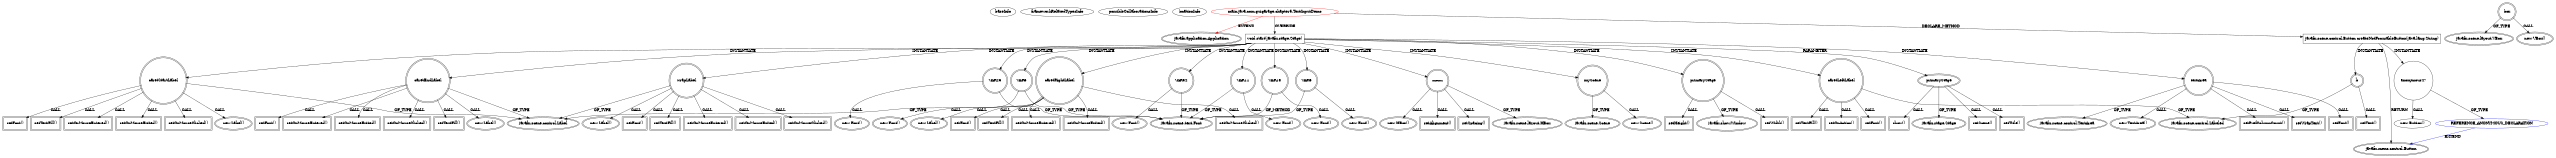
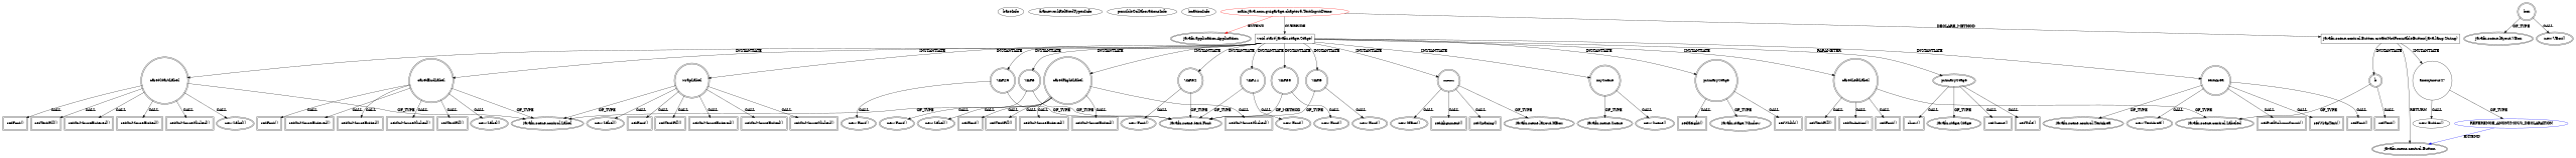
  digraph {
    node [isFrameworkType=true vertexType=INSIDE_CALL peripheries=2 shape=box]
    baseInfo [category=extension_graph graphId=2867 isAnonymous=false possibleRelation=true isFrameworkType="" vertexType="" peripheries="" shape=""]
    frameworkRelatedTypesInfo [0="javafx.application.Application" isFrameworkType="" vertexType="" peripheries="" shape=""]
    possibleCollaborationsInfo [0="2867~CLIENT_METHOD_DECLARATION-INSTANTIATION-~javafx.application.Application ~javafx.scene.control.Button ~false~true" isFrameworkType="" vertexType="" peripheries="" shape=""]
    locationInfo [contextSignature=TextInputDemo filePath="/guigarage-mastering-javafx-controls/mastering-javafx-controls-master/src/main/java/com/guigarage/chapter5/TextInputDemo.java" graphId=2867 projectName="guigarage-mastering-javafx-controls" isFrameworkType="" vertexType="" peripheries="" shape=""]
    n5 [color=red isFrameworkType=false label="main.java.com.guigarage.chapter5.TextInputDemo" vertexType=ROOT_CLIENT_CLASS_DECLARATION peripheries="" shape=""]
    n6 [label="javafx.application.Application" vertexType=FRAMEWORK_CLASS_TYPE shape=""]
    n7 [isFrameworkType=false label="void start(javafx.stage.Stage)" vertexType=OVERRIDING_METHOD_DECLARATION peripheries=""]
    n8 [isFrameworkType=false label="javafx.scene.control.Button createNotFocusableButton(java.lang.String)" vertexType=CLIENT_METHOD_DECLARATION peripheries=""]
    n9 [label=primaryStage vertexType=PARAMETER_DECLARATION shape=""]
    n10 [label=textArea shape=circle vertexType=VARIABLE_EXPRESION]
    n11 [label=VAR5 shape=circle vertexType=VARIABLE_EXPRESION]
    n12 [label=caretLeftLabel shape=circle vertexType=VARIABLE_EXPRESION]
    n13 [label=VAR6 shape=circle vertexType=VARIABLE_EXPRESION]
    n14 [label=caretRightLabel shape=circle vertexType=VARIABLE_EXPRESION]
    n15 [label=VAR11 shape=circle vertexType=VARIABLE_EXPRESION]
    n16 [label=caretStartLabel shape=circle vertexType=VARIABLE_EXPRESION]
-   n17 [label=VAR18 shape=circle vertexType=VARIABLE_EXPRESION]
+   n17 [label=VAR88 shape=circle vertexType=VARIABLE_EXPRESION]
    n18 [label=caretEndLabel shape=circle vertexType=VARIABLE_EXPRESION]
    n19 [label=VAR25 shape=circle vertexType=VARIABLE_EXPRESION]
    n20 [label=wrapLabel shape=circle vertexType=VARIABLE_EXPRESION]
    n21 [label=VAR32 shape=circle vertexType=VARIABLE_EXPRESION]
    n22 [label=menu shape=circle vertexType=VARIABLE_EXPRESION]
    n23 [label=myScene shape=circle vertexType=VARIABLE_EXPRESION]
    n24 [label=primaryStage shape=circle vertexType=VARIABLE_EXPRESION]
    n25 [label="javafx.scene.control.Button" vertexType=FRAMEWORK_CLASS_TYPE shape=""]
    n26 [isFrameworkType=false label=anonymous47 shape=circle vertexType=VARIABLE_EXPRESION peripheries=""]
    n27 [label=b shape=circle vertexType=VARIABLE_EXPRESION]
    n28 [label="javafx.stage.Stage" vertexType=FRAMEWORK_CLASS_TYPE shape=""]
    n29 [label="setScene()"]
    n30 [label="setTitle()"]
    n31 [label="show()"]
    n32 [label="javafx.scene.control.TextArea" vertexType=FRAMEWORK_CLASS_TYPE shape=""]
    n33 [label="new TextArea()" vertexType=CONSTRUCTOR_CALL shape=""]
    n34 [label="setPrefColumnCount()"]
    n35 [label="setWrapText()"]
    n36 [label="setFont()"]
    n37 [label="javafx.scene.text.Font" vertexType=FRAMEWORK_CLASS_TYPE shape=""]
    n38 [label="new Font()" vertexType=CONSTRUCTOR_CALL shape=""]
    n39 [label="javafx.scene.control.Labeled" vertexType=FRAMEWORK_CLASS_TYPE shape=""]
    n40 [label="setFont()"]
    n41 [label="setTextFill()"]
    n42 [label="setOnAction()"]
    n43 [label="new Font()" vertexType=CONSTRUCTOR_CALL shape=""]
    n44 [label="javafx.scene.control.Label" vertexType=FRAMEWORK_CLASS_TYPE shape=""]
    n45 [label="new Label()" vertexType=CONSTRUCTOR_CALL shape=""]
    n46 [label="setFont()"]
    n47 [label="setTextFill()"]
    n48 [label="setOnMouseEntered()"]
    n49 [label="setOnMouseExited()"]
    n50 [label="setOnMouseClicked()"]
    n51 [label="new Font()" vertexType=CONSTRUCTOR_CALL shape=""]
    n52 [label="new Label()" vertexType=CONSTRUCTOR_CALL shape=""]
    n53 [label="setFont()"]
    n54 [label="setTextFill()"]
    n55 [label="setOnMouseEntered()"]
    n56 [label="setOnMouseExited()"]
    n57 [label="setOnMouseClicked()"]
    n58 [label="new Font()" vertexType=CONSTRUCTOR_CALL shape=""]
    n59 [label="new Label()" vertexType=CONSTRUCTOR_CALL shape=""]
    n60 [label="setFont()"]
    n61 [label="setTextFill()"]
    n62 [label="setOnMouseEntered()"]
    n63 [label="setOnMouseExited()"]
    n64 [label="setOnMouseClicked()"]
    n65 [label="new Font()" vertexType=CONSTRUCTOR_CALL shape=""]
    n66 [label="new Label()" vertexType=CONSTRUCTOR_CALL shape=""]
    n67 [label="setFont()"]
    n68 [label="setTextFill()"]
    n69 [label="setOnMouseEntered()"]
    n70 [label="setOnMouseExited()"]
    n71 [label="setOnMouseClicked()"]
    n72 [label="new Font()" vertexType=CONSTRUCTOR_CALL shape=""]
    n73 [label="javafx.scene.layout.HBox" vertexType=FRAMEWORK_CLASS_TYPE shape=""]
    n74 [label="new HBox()" vertexType=CONSTRUCTOR_CALL shape=""]
    n75 [label="setSpacing()"]
    n76 [label="setAlignment()"]
    n77 [label=box shape=circle vertexType=VARIABLE_EXPRESION]
    n78 [label="javafx.scene.layout.VBox" vertexType=FRAMEWORK_CLASS_TYPE shape=""]
    n79 [label="new VBox()" vertexType=CONSTRUCTOR_CALL shape=""]
    n80 [label="javafx.scene.Scene" vertexType=FRAMEWORK_CLASS_TYPE shape=""]
    n81 [label="new Scene()" vertexType=CONSTRUCTOR_CALL shape=""]
-   n82 [label="javafx.show.Window" vertexType=FRAMEWORK_CLASS_TYPE shape=""]
+   n82 [label="javafx.stage.Window" vertexType=FRAMEWORK_CLASS_TYPE shape=""]
    n83 [label="setWidth()"]
    n84 [label="setHeight()"]
    n85 [color=blue isFrameworkType=false label=REFERENCE_ANONYMOUS_DECLARATION vertexType=REFERENCE_ANONYMOUS_DECLARATION peripheries="" shape=""]
    n86 [isFrameworkType=false label="new Button()" vertexType=CONSTRUCTOR_CALL peripheries="" shape=""]
    n87 [label="setText()"]
    n5 -> n6 [color=red label=EXTEND]
    n5 -> n7 [label=OVERRIDE]
    n5 -> n8 [label=DECLARE_METHOD]
    n7 -> n9 [label=PARAMETER]
    n7 -> n10 [label=INSTANTIATE]
    n7 -> n11 [label=INSTANTIATE]
    n7 -> n12 [label=INSTANTIATE]
    n7 -> n13 [label=INSTANTIATE]
    n7 -> n14 [label=INSTANTIATE]
    n7 -> n15 [label=INSTANTIATE]
    n7 -> n16 [label=INSTANTIATE]
    n7 -> n17 [label=INSTANTIATE]
    n7 -> n18 [label=INSTANTIATE]
    n7 -> n19 [label=INSTANTIATE]
    n7 -> n20 [label=INSTANTIATE]
    n7 -> n21 [label=INSTANTIATE]
    n7 -> n22 [label=INSTANTIATE]
    n7 -> n23 [label=INSTANTIATE]
    n7 -> n24 [label=INSTANTIATE]
    n8 -> n25 [label=RETURN]
    n8 -> n26 [label=INSTANTIATE]
    n8 -> n27 [label=INSTANTIATE]
    n9 -> n28 [label=OF_TYPE]
    n9 -> n29 [label=CALL]
    n9 -> n30 [label=CALL]
    n9 -> n31 [label=CALL]
    n10 -> n32 [label=OF_TYPE]
    n10 -> n33 [label=CALL]
    n10 -> n34 [label=CALL]
    n10 -> n35 [label=CALL]
    n10 -> n36 [label=CALL]
    n11 -> n37 [label=OF_TYPE]
    n11 -> n38 [label=CALL]
    n12 -> n39 [label=OF_TYPE]
    n12 -> n40 [label=CALL]
    n12 -> n41 [label=CALL]
    n12 -> n42 [label=CALL]
    n13 -> n37 [label=OF_TYPE]
    n13 -> n43 [label=CALL]
    n14 -> n44 [label=OF_TYPE]
    n14 -> n45 [label=CALL]
    n14 -> n46 [label=CALL]
    n14 -> n47 [label=CALL]
    n14 -> n48 [label=CALL]
    n14 -> n49 [label=CALL]
    n14 -> n50 [label=CALL]
    n15 -> n37 [label=OF_TYPE]
    n15 -> n51 [label=CALL]
    n16 -> n44 [label=OF_TYPE]
    n16 -> n52 [label=CALL]
    n16 -> n53 [label=CALL]
    n16 -> n54 [label=CALL]
    n16 -> n55 [label=CALL]
    n16 -> n56 [label=CALL]
    n16 -> n57 [label=CALL]
    n17 -> n37 [label=OF_METHOD]
    n17 -> n58 [label=CALL]
    n18 -> n44 [label=OF_TYPE]
    n18 -> n59 [label=CALL]
    n18 -> n60 [label=CALL]
    n18 -> n61 [label=CALL]
    n18 -> n62 [label=CALL]
    n18 -> n63 [label=CALL]
    n18 -> n64 [label=CALL]
    n19 -> n37 [label=OF_TYPE]
    n19 -> n65 [label=CALL]
    n20 -> n44 [label=OF_TYPE]
    n20 -> n66 [label=CALL]
    n20 -> n67 [label=CALL]
    n20 -> n68 [label=CALL]
    n20 -> n69 [label=CALL]
    n20 -> n70 [label=CALL]
    n20 -> n71 [label=CALL]
    n21 -> n37 [label=OF_TYPE]
    n21 -> n72 [label=CALL]
    n22 -> n73 [label=OF_TYPE]
    n22 -> n74 [label=CALL]
    n22 -> n75 [label=CALL]
    n22 -> n76 [label=CALL]
    n23 -> n80 [label=OF_TYPE]
    n23 -> n81 [label=CALL]
    n24 -> n82 [label=OF_TYPE]
    n24 -> n83 [label=CALL]
    n24 -> n84 [label=CALL]
    n26 -> n85 [label=OF_TYPE]
    n26 -> n86 [label=CALL]
    n27 -> n39 [label=OF_TYPE]
    n27 -> n87 [label=CALL]
    n77 -> n78 [label=OF_TYPE]
    n77 -> n79 [label=CALL]
    n85 -> n25 [color=blue label=EXTEND]
  }
